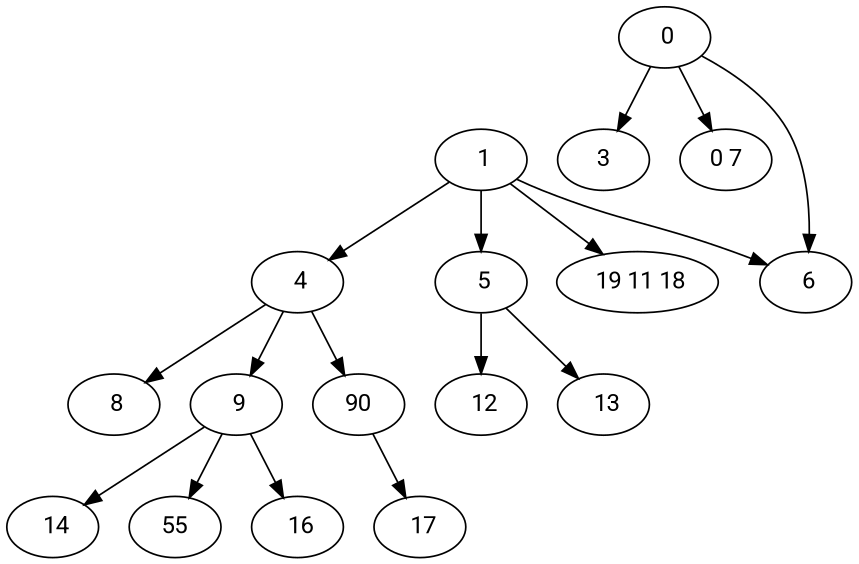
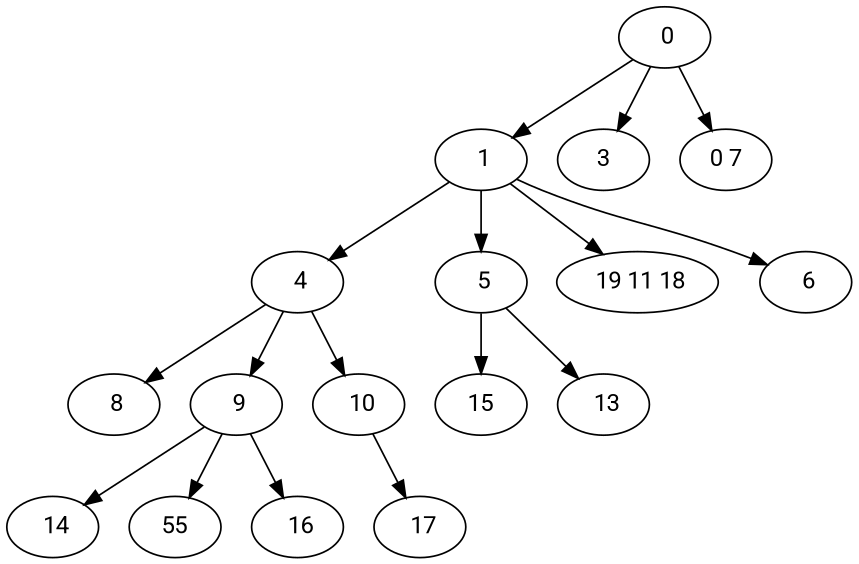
  digraph {
    fontname=Roboto
    node [fontname=Roboto]
    edge [fontname=Roboto]
    " 0"
    " 1"
    n3 [label=3]
    n4 [label="0 7"]
    " 4"
    " 5"
    " 6"
    " 19 11 18"
    " 8"
    " 9"
-   " 10" [label=90]
-   " 12"
+   " 10"
+   " 12" [label=15]
    " 13"
    " 14"
    n15 [label=55]
    " 16"
    " 17"
-   " 0" -> " 6"
+   " 0" -> " 1"
    " 0" -> n3
    " 0" -> n4
    " 1" -> " 4"
    " 1" -> " 5"
    " 1" -> " 6"
    " 1" -> " 19 11 18"
    " 4" -> " 8"
    " 4" -> " 9"
    " 4" -> " 10"
    " 5" -> " 12"
    " 5" -> " 13"
    " 9" -> " 14"
    " 9" -> n15
    " 9" -> " 16"
    " 10" -> " 17"
  }
